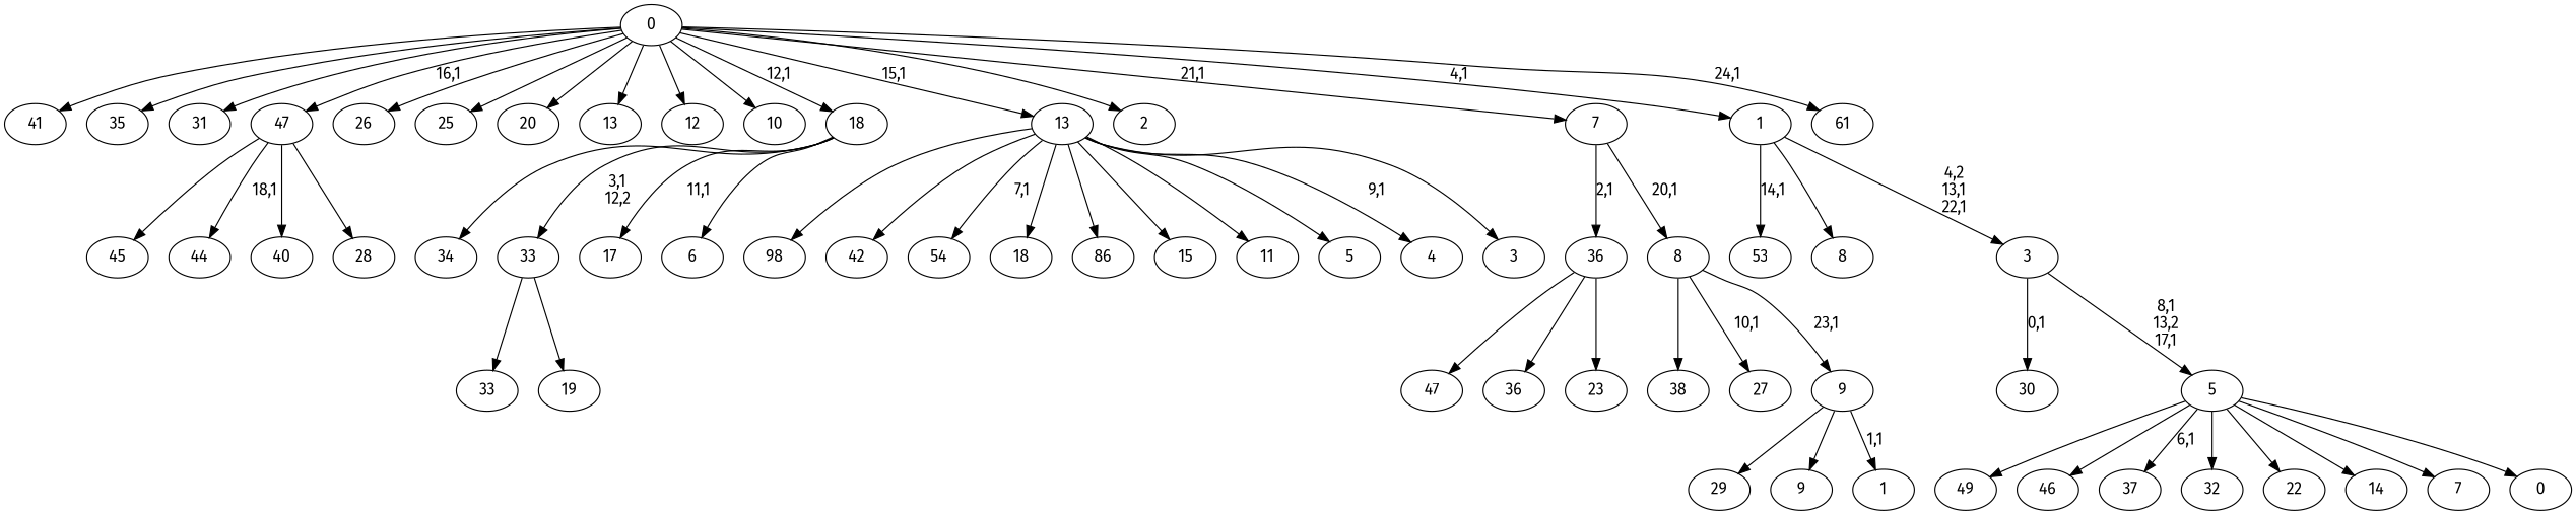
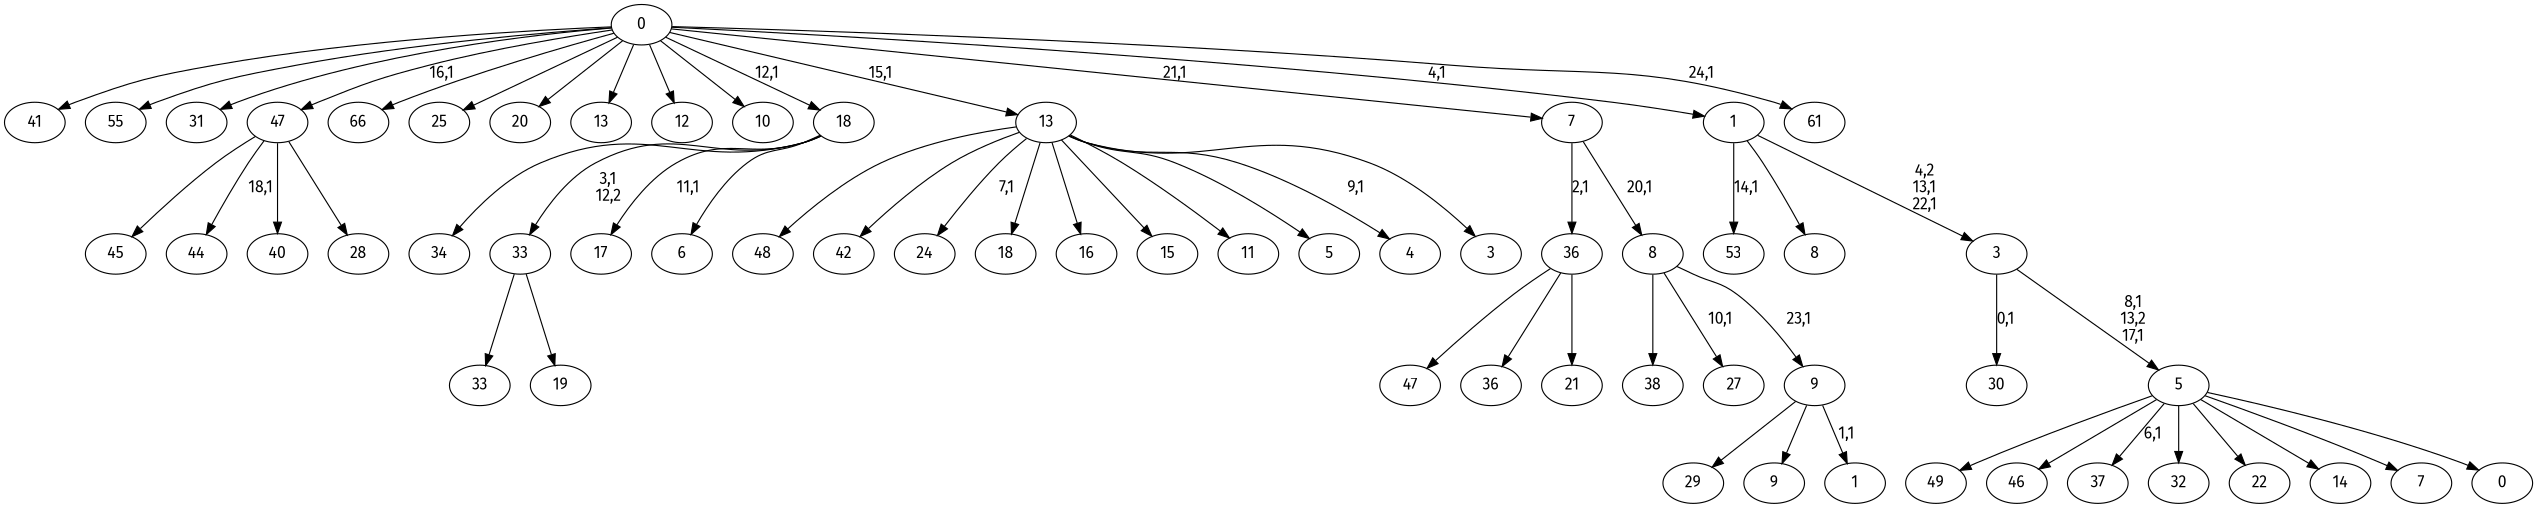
  digraph {
    fontname="Fira Sans"
    node [fontname="Fira Sans"]
    edge [fontname="Fira Sans"]
    n1 [label=49]
-   n2 [label=98]
+   n2 [label=48]
    n3 [label=47]
    n4 [label=46]
    n5 [label=45]
    n6 [label=44]
    n7 [label=42]
    n8 [label=41]
    n9 [label=40]
    n10 [label=38]
    n11 [label=37]
    n12 [label=36]
-   n13 [label=35]
+   n13 [label=55]
    n14 [label=34]
    n15 [label=33]
    n16 [label=32]
    n17 [label=31]
    n18 [label=30]
    n19 [label=29]
    n20 [label=28]
    47
    n22 [label=27]
-   n23 [label=26]
+   n23 [label=66]
    n24 [label=25]
-   n25 [label=54]
+   n25 [label=24]
    n26 [label=53]
    n27 [label=22]
-   n28 [label=23]
+   n28 [label=21]
    36
    n30 [label=20]
    n31 [label=19]
    33
    n33 [label=18]
    n34 [label=17]
-   n35 [label=86]
+   n35 [label=16]
    n36 [label=15]
    n37 [label=14]
    n38 [label=13]
    n39 [label=12]
    n40 [label=11]
    n41 [label=10]
    n42 [label=9]
    n43 [label=8]
    n44 [label=7]
    n45 [label=6]
    18
    n47 [label=5]
    n48 [label=4]
    n49 [label=3]
    13
-   n51 [label=2]
    n52 [label=1]
    9
    8
    7
    n56 [label=0]
    5
    3
    1
    0
    61
    47 -> n5
    47 -> n6 [label="18,1"]
    47 -> n9
    47 -> n20
    36 -> n3
    36 -> n12
    36 -> n28
    33 -> n15
    33 -> n31
    18 -> n14
    18 -> 33 [label="3,1\n12,2"]
    18 -> n34 [label="11,1"]
    18 -> n45
    13 -> n2
    13 -> n7
    13 -> n25 [label="7,1"]
    13 -> n33
    13 -> n35
    13 -> n36
    13 -> n40
    13 -> n47
    13 -> n48 [label="9,1"]
    13 -> n49
    9 -> n19
    9 -> n42
    9 -> n52 [label="1,1"]
    8 -> n10
    8 -> n22 [label="10,1"]
    8 -> 9 [label="23,1"]
    7 -> 36 [label="2,1"]
    7 -> 8 [label="20,1"]
    5 -> n1
    5 -> n4
    5 -> n11 [label="6,1"]
    5 -> n16
    5 -> n27
    5 -> n37
    5 -> n44
    5 -> n56
    3 -> n18 [label="0,1"]
    3 -> 5 [label="8,1\n13,2\n17,1"]
    1 -> n26 [label="14,1"]
    1 -> n43
    1 -> 3 [label="4,2\n13,1\n22,1"]
    0 -> n8
    0 -> n13
    0 -> n17
    0 -> 47 [label="16,1"]
    0 -> n23
    0 -> n24
    0 -> n30
    0 -> n38
    0 -> n39
    0 -> n41
    0 -> 18 [label="12,1"]
    0 -> 13 [label="15,1"]
-   0 -> n51
    0 -> 7 [label="21,1"]
    0 -> 1 [label="4,1"]
    0 -> 61 [label="24,1"]
  }
